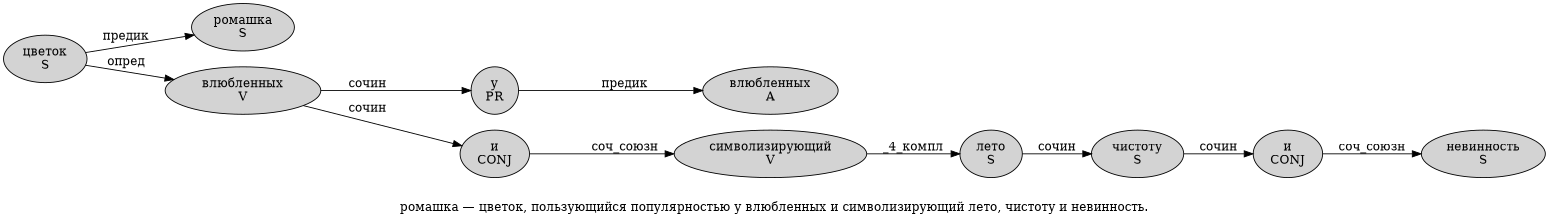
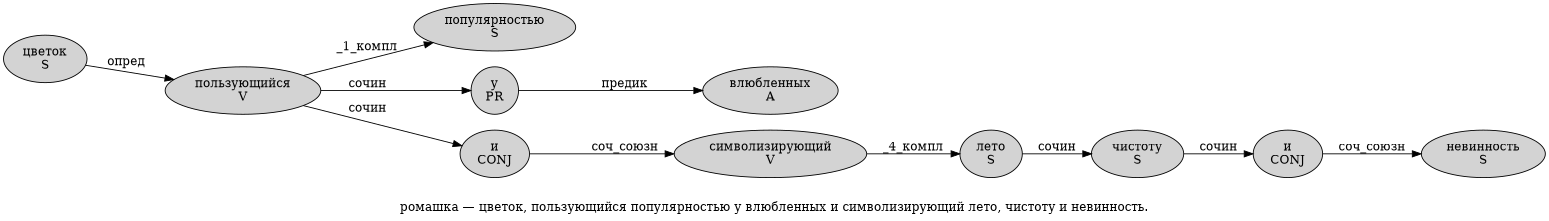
  digraph {
    label="ромашка — цветок, пользующийся популярностью у влюбленных и символизирующий лето, чистоту и невинность."
    rankdir=LR
    node [fillcolor=lightgray penwidth=1 shape=ellipse style=filled]
-   n1 [label="ромашка\nS"]
    n2 [label="цветок\nS"]
-   n3 [label="влюбленных\nV"]
+   n3 [label="пользующийся\nV"]
+   n4 [label="популярностью\nS"]
    n5 [label="у\nPR"]
    n6 [label="и\nCONJ"]
    n7 [label="влюбленных\nA"]
    n8 [label="символизирующий\nV"]
    n9 [label="лето\nS"]
    n10 [label="чистоту\nS"]
    n11 [label="и\nCONJ"]
    n12 [label="невинность\nS"]
-   n2 -> n1 [label="предик"]
    n2 -> n3 [label="опред"]
+   n3 -> n4 [label="_1_компл"]
    n3 -> n5 [label="сочин"]
    n3 -> n6 [label="сочин"]
    n5 -> n7 [label="предик"]
    n6 -> n8 [label="соч_союзн"]
    n8 -> n9 [label="_4_компл"]
    n9 -> n10 [label="сочин"]
    n10 -> n11 [label="сочин"]
    n11 -> n12 [label="соч_союзн"]
  }
